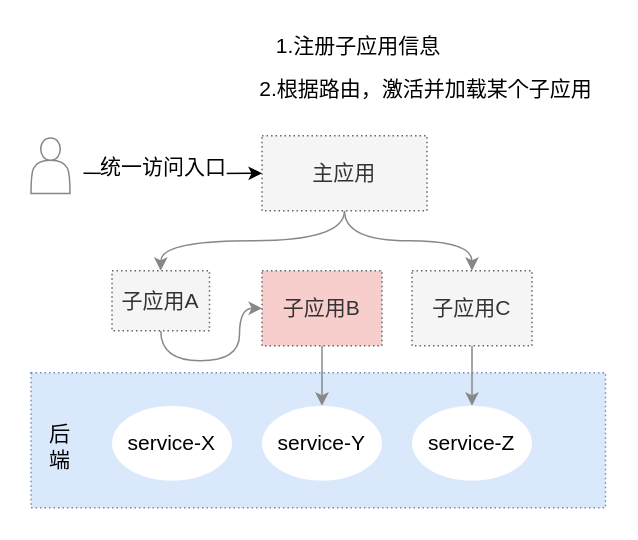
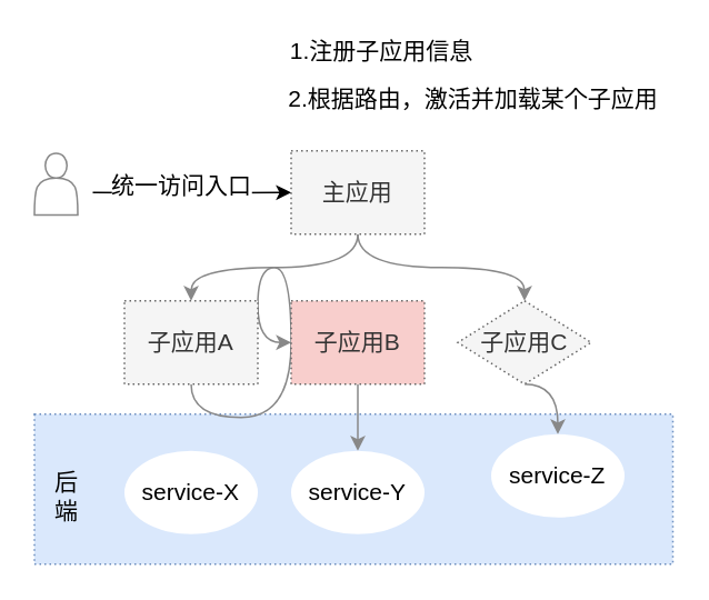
  <mxCell id="0" />
  <mxCell id="1" parent="0" />
  <mxCell id="2" value="" style="rounded=0;whiteSpace=wrap;html=1;dashed=1;dashPattern=1 2;fontSize=14;fillColor=#dae8fc;strokeColor=#6c8ebf;" parent="1" vertex="1"><mxGeometry x="20" y="248" width="383" height="90" as="geometry" /></mxCell>
  <mxCell id="3" style="edgeStyle=orthogonalEdgeStyle;curved=1;rounded=0;orthogonalLoop=1;jettySize=auto;html=1;exitX=0.5;exitY=1;exitDx=0;exitDy=0;entryX=0.5;entryY=0;entryDx=0;entryDy=0;fontSize=14;strokeColor=#888;" parent="1" source="5" target="7" edge="1"><mxGeometry relative="1" as="geometry" /></mxCell>
  <mxCell id="4" style="edgeStyle=orthogonalEdgeStyle;curved=1;rounded=0;orthogonalLoop=1;jettySize=auto;html=1;exitX=0.5;exitY=1;exitDx=0;exitDy=0;fontSize=14;strokeColor=#888;" parent="1" source="5" target="11" edge="1"><mxGeometry relative="1" as="geometry" /></mxCell>
- <mxCell id="5" value="&lt;font style=&quot;font-size: 14px&quot;&gt;主应用&lt;/font&gt;" style="rounded=0;whiteSpace=wrap;html=1;fontSize=14;fillColor=#f5f5f5;strokeColor=#666666;fontColor=#333333;dashed=1;dashPattern=1 2;" parent="1" vertex="1"><mxGeometry x="174" y="90" width="110" height="50" as="geometry" /></mxCell>
+ <mxCell id="5" value="&lt;font style=&quot;font-size: 14px&quot;&gt;主应用&lt;/font&gt;" style="rounded=0;whiteSpace=wrap;html=1;fontSize=14;fillColor=#f5f5f5;strokeColor=#666666;fontColor=#333333;dashed=1;dashPattern=1 2;" parent="1" vertex="1"><mxGeometry x="174" y="90" width="80" height="50" as="geometry" /></mxCell>
  <mxCell id="6" style="edgeStyle=orthogonalEdgeStyle;curved=1;rounded=0;orthogonalLoop=1;jettySize=auto;html=1;exitX=0.5;exitY=1;exitDx=0;exitDy=0;fontSize=14;strokeColor=#888;" parent="1" source="7" target="9" edge="1"><mxGeometry relative="1" as="geometry" /></mxCell>
- <mxCell id="7" value="&lt;font style=&quot;font-size: 14px&quot;&gt;子应用A&lt;/font&gt;" style="rounded=0;whiteSpace=wrap;html=1;fontSize=14;dashed=1;dashPattern=1 2;fillColor=#f5f5f5;strokeColor=#666666;fontColor=#333333;" parent="1" vertex="1"><mxGeometry x="74" y="180" width="65" height="40" as="geometry" /></mxCell>
+ <mxCell id="7" value="&lt;font style=&quot;font-size: 14px&quot;&gt;子应用A&lt;/font&gt;" style="rounded=0;whiteSpace=wrap;html=1;fontSize=14;dashed=1;dashPattern=1 2;fillColor=#f5f5f5;strokeColor=#666666;fontColor=#333333;" parent="1" vertex="1"><mxGeometry x="74" y="180" width="80" height="50" as="geometry" /></mxCell>
  <mxCell id="8" style="edgeStyle=orthogonalEdgeStyle;curved=1;rounded=0;orthogonalLoop=1;jettySize=auto;html=1;exitX=0.5;exitY=1;exitDx=0;exitDy=0;entryX=0.5;entryY=0;entryDx=0;entryDy=0;fontSize=14;strokeColor=#888;" parent="1" source="9" target="15" edge="1"><mxGeometry relative="1" as="geometry" /></mxCell>
  <mxCell id="9" value="&lt;font style=&quot;font-size: 14px&quot;&gt;子应用B&lt;/font&gt;" style="rounded=0;whiteSpace=wrap;html=1;fontSize=14;dashed=1;dashPattern=1 2;fillColor=#f8cecc;strokeColor=#666666;fontColor=#333333;" parent="1" vertex="1"><mxGeometry x="174" y="180" width="80" height="50" as="geometry" /></mxCell>
  <mxCell id="10" style="edgeStyle=orthogonalEdgeStyle;curved=1;rounded=0;orthogonalLoop=1;jettySize=auto;html=1;exitX=0.5;exitY=1;exitDx=0;exitDy=0;entryX=0.5;entryY=0;entryDx=0;entryDy=0;fontSize=14;strokeColor=#888;" parent="1" source="11" target="16" edge="1"><mxGeometry relative="1" as="geometry" /></mxCell>
- <mxCell id="11" value="&lt;font style=&quot;font-size: 14px&quot;&gt;子应用C&lt;/font&gt;" style="rounded=0;whiteSpace=wrap;html=1;fontSize=14;dashed=1;dashPattern=1 2;fillColor=#f5f5f5;strokeColor=#666666;fontColor=#333333;" parent="1" vertex="1"><mxGeometry x="274" y="180" width="80" height="50" as="geometry" /></mxCell>
- <mxCell id="12" value="1.注册子应用信息" style="text;html=1;align=center;verticalAlign=middle;resizable=0;points=[];autosize=1;fontSize=14;" parent="1" vertex="1"><mxGeometry x="173" y="20" width="130" height="20" as="geometry" /></mxCell>
+ <mxCell id="11" value="&lt;font style=&quot;font-size: 14px&quot;&gt;子应用C&lt;/font&gt;" style="rhombus;whiteSpace=wrap;html=1;fontSize=14;dashed=1;dashPattern=1 2;fillColor=#f5f5f5;strokeColor=#666666;fontColor=#333333;" parent="1" vertex="1"><mxGeometry x="274" y="180" width="80" height="50" as="geometry" /></mxCell>
+ <mxCell id="12" value="1.注册子应用信息" style="text;html=1;align=center;verticalAlign=middle;resizable=0;points=[];autosize=1;fontSize=14;" parent="1" vertex="1"><mxGeometry x="163" y="20" width="130" height="20" as="geometry" /></mxCell>
  <mxCell id="13" value="2.根据路由，激活并加载某个子应用" style="text;html=1;align=center;verticalAlign=middle;resizable=0;points=[];autosize=1;fontSize=14;" parent="1" vertex="1"><mxGeometry x="163" y="49" width="240" height="20" as="geometry" /></mxCell>
  <mxCell id="14" value="&lt;span style=&quot;font-size: 14px&quot;&gt;service-X&lt;/span&gt;" style="ellipse;whiteSpace=wrap;html=1;fontFamily=Helvetica;fontSize=14;fontColor=#000000;align=center;strokeColor=none;fillColor=#ffffff;dashed=1;dashPattern=1 2;" parent="1" vertex="1"><mxGeometry x="74" y="270" width="80" height="50" as="geometry" /></mxCell>
  <mxCell id="15" value="&lt;span style=&quot;font-size: 14px&quot;&gt;service-Y&lt;/span&gt;" style="ellipse;whiteSpace=wrap;html=1;fontFamily=Helvetica;fontSize=14;fontColor=#000000;align=center;strokeColor=none;fillColor=#ffffff;dashed=1;dashPattern=1 2;" parent="1" vertex="1"><mxGeometry x="174" y="270" width="80" height="50" as="geometry" /></mxCell>
- <mxCell id="16" value="&lt;span style=&quot;font-size: 14px&quot;&gt;service-Z&lt;/span&gt;" style="ellipse;whiteSpace=wrap;html=1;fontFamily=Helvetica;fontSize=14;fontColor=#000000;align=center;strokeColor=none;fillColor=#ffffff;dashed=1;dashPattern=1 2;" parent="1" vertex="1"><mxGeometry x="274" y="270" width="80" height="50" as="geometry" /></mxCell>
+ <mxCell id="16" value="&lt;span style=&quot;font-size: 14px&quot;&gt;service-Z&lt;/span&gt;" style="ellipse;whiteSpace=wrap;html=1;fontFamily=Helvetica;fontSize=14;fontColor=#000000;align=center;strokeColor=none;fillColor=#ffffff;dashed=1;dashPattern=1 2;" parent="1" vertex="1"><mxGeometry x="294" y="260" width="80" height="50" as="geometry" /></mxCell>
  <mxCell id="17" style="edgeStyle=orthogonalEdgeStyle;curved=1;rounded=0;orthogonalLoop=1;jettySize=auto;html=1;entryX=0;entryY=0.5;entryDx=0;entryDy=0;fontSize=14;" parent="1" target="5" edge="1"><mxGeometry relative="1" as="geometry"><mxPoint x="55" y="115" as="sourcePoint" /></mxGeometry></mxCell>
  <mxCell id="18" value="统一访问入口" style="text;html=1;align=center;verticalAlign=middle;resizable=0;points=[];labelBackgroundColor=#ffffff;fontSize=14;" parent="17" vertex="1" connectable="0"><mxGeometry x="-0.309" relative="1" as="geometry"><mxPoint x="12" y="-5" as="offset" /></mxGeometry></mxCell>
  <mxCell id="19" value="" style="shape=actor;whiteSpace=wrap;html=1;fontSize=14;strokeColor=#888;" parent="1" vertex="1"><mxGeometry x="20" y="91.5" width="26" height="37" as="geometry" /></mxCell>
  <mxCell id="20" value="后&lt;br&gt;端" style="text;html=1;align=center;verticalAlign=middle;resizable=0;points=[];autosize=1;fontSize=14;" parent="1" vertex="1"><mxGeometry x="24" y="277" width="30" height="40" as="geometry" /></mxCell>
